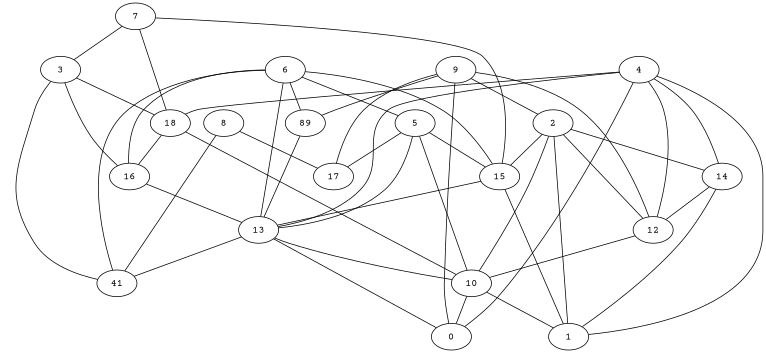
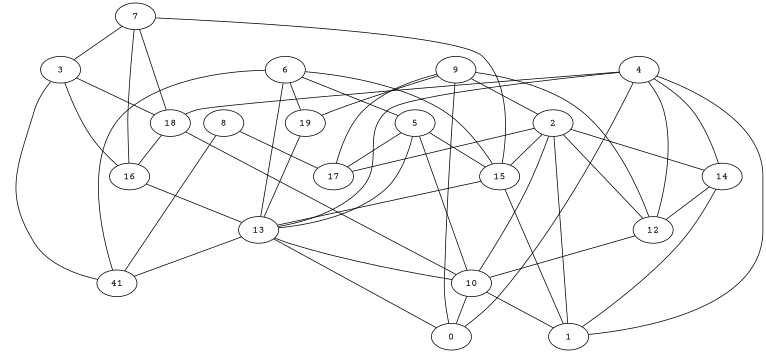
  digraph {
    fontname="Courier Prime"
    node [fontname="Courier Prime"]
    edge [color=black dir=none fontname="Courier Prime"]
    6
    5
    n3 [label=41]
    15
    16
-   19 [label=89]
+   19
    13
    17
    1
    10
    8
    3
    18
    0
    7
    12
    14
    9
    2
    4
    subgraph sub_1 {
      6
      5
      n3
      15
      16
      19
      13
      17
      1
      10
      8
      3
      18
      0
      7
      12
      14
      9
      2
      4
    }
    6 -> 5
    6 -> n3
    6 -> 15
-   6 -> 16
+   7 -> 16
    6 -> 19
    6 -> 13
    5 -> 15
    5 -> 13
    5 -> 17
    5 -> 10
    15 -> 13
    15 -> 1
    16 -> 13
    19 -> 13
    13 -> n3
    13 -> 10
    13 -> 0
    10 -> 1
    10 -> 0
    8 -> n3
    8 -> 17
    3 -> n3
    3 -> 16
    3 -> 18
    18 -> 16
    18 -> 10
    7 -> 15
    7 -> 3
    7 -> 18
    12 -> 10
    14 -> 1
    14 -> 12
    9 -> 19
    9 -> 17
    9 -> 0
    9 -> 12
    9 -> 2
    2 -> 15
+   2 -> 17
    2 -> 1
    2 -> 10
    2 -> 12
    2 -> 14
    4 -> 13
    4 -> 1
    4 -> 18
    4 -> 0
    4 -> 12
    4 -> 14
  }
